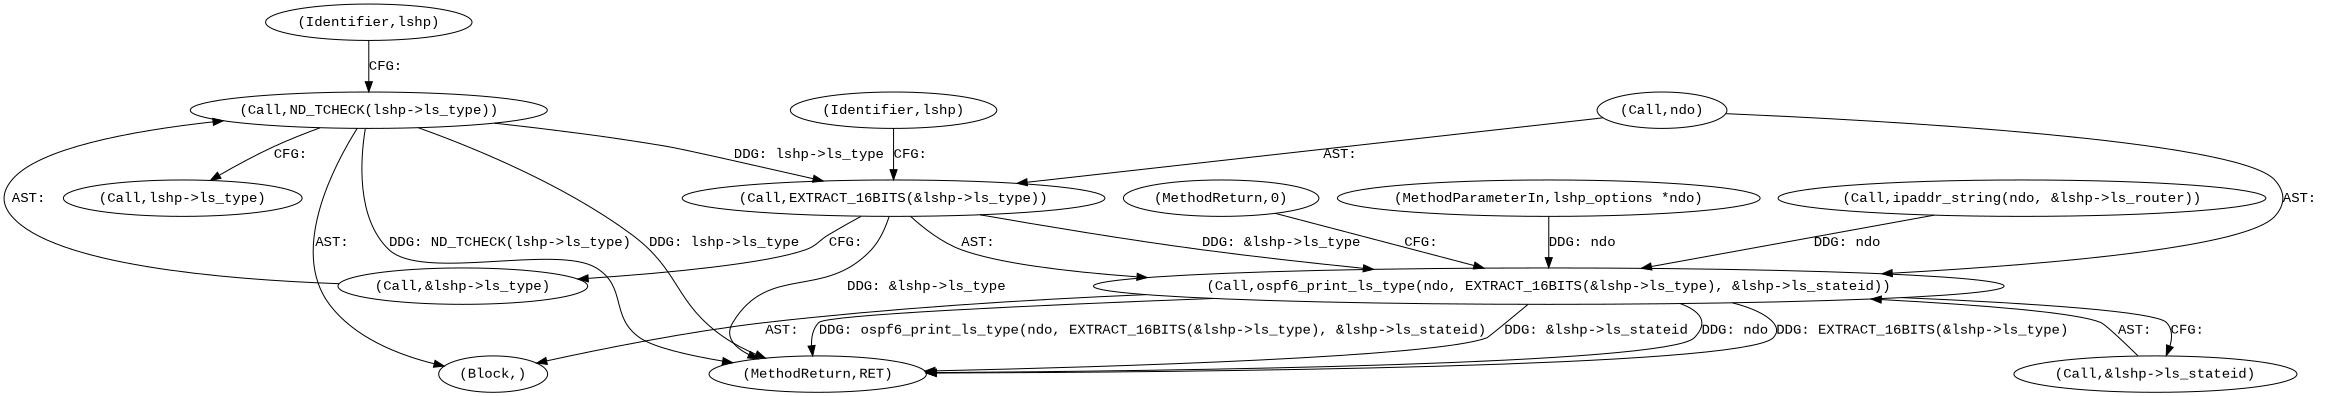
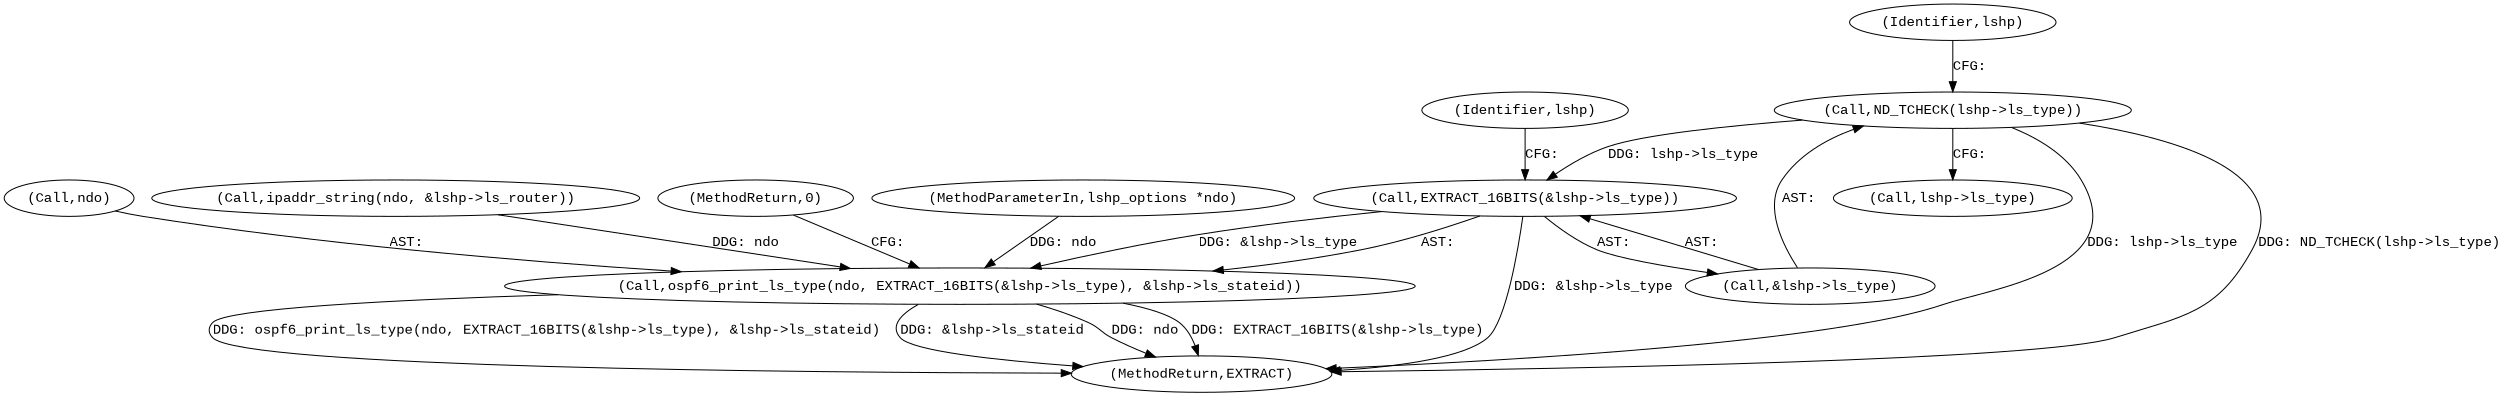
  digraph {
    fontname="Liberation Mono"
    node [fontname="Liberation Mono"]
    edge [fontname="Liberation Mono"]
    n1 [label="(Call,ND_TCHECK(lshp->ls_type))"]
    n2 [label="(Call,EXTRACT_16BITS(&lshp->ls_type))"]
-   n3 [label="(Block,)"]
-   n4 [label="(MethodReturn,RET)"]
+   n4 [label="(MethodReturn,EXTRACT)"]
    n5 [label="(Call,lshp->ls_type)"]
    n6 [label="(Call,ospf6_print_ls_type(ndo, EXTRACT_16BITS(&lshp->ls_type), &lshp->ls_stateid))"]
    n7 [label="(Call,&lshp->ls_type)"]
-   n8 [label="(Call,&lshp->ls_stateid)"]
    n9 [label="(MethodReturn,0)"]
    n10 [label="(MethodParameterIn,lshp_options *ndo)"]
    n11 [label="(Call,ndo)"]
    n12 [label="(Identifier,lshp)"]
    n13 [label="(Call,ipaddr_string(ndo, &lshp->ls_router))"]
    n14 [label="(Identifier,lshp)"]
    n1 -> n2 [label="DDG: lshp->ls_type"]
-   n1 -> n3 [label="AST: "]
    n1 -> n4 [label="DDG: ND_TCHECK(lshp->ls_type)"]
    n1 -> n4 [label="DDG: lshp->ls_type"]
    n1 -> n5 [label="CFG: "]
    n2 -> n4 [label="DDG: &lshp->ls_type"]
    n2 -> n6 [label="AST: "]
    n2 -> n6 [label="DDG: &lshp->ls_type"]
-   n2 -> n7 [label="CFG: "]
-   n6 -> n3 [label="AST: "]
+   n2 -> n7 [label="AST: "]
    n6 -> n4 [label="DDG: ndo"]
    n6 -> n4 [label="DDG: EXTRACT_16BITS(&lshp->ls_type)"]
    n6 -> n4 [label="DDG: ospf6_print_ls_type(ndo, EXTRACT_16BITS(&lshp->ls_type), &lshp->ls_stateid)"]
    n6 -> n4 [label="DDG: &lshp->ls_stateid"]
-   n6 -> n8 [label="CFG: "]
    n7 -> n1 [label="AST: "]
-   n11 -> n2 [label="AST: "]
-   n8 -> n6 [label="AST: "]
+   n7 -> n2 [label="AST: "]
    n9 -> n6 [label="CFG: "]
    n10 -> n6 [label="DDG: ndo"]
    n11 -> n6 [label="AST: "]
    n12 -> n1 [label="CFG: "]
    n13 -> n6 [label="DDG: ndo"]
    n14 -> n2 [label="CFG: "]
  }
